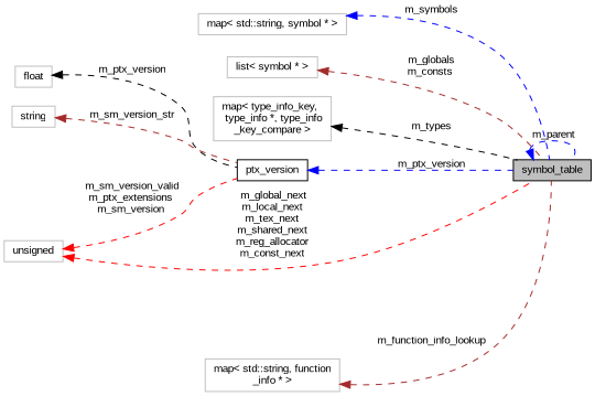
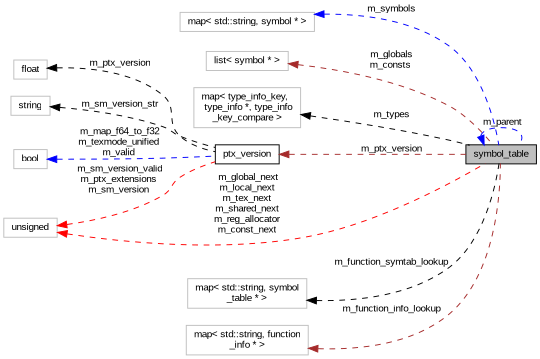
  digraph {
    fontname="Liberation Sans"
    rankdir=LR
    node [color=grey75 fontname="Liberation Sans" fontsize=10 shape=record]
    edge [color=brown dir=back fontname="Liberation Sans" fontsize=10 labelfontname=FreeSans labelfontsize=10 style=dashed]
    n1 [color=black fillcolor=grey75 fontcolor=black height=0.2 label=symbol_table style=filled width=0.4]
    n2 [height=0.2 label="map\< std::string, symbol * \>" width=0.4]
    n3 [height=0.2 label="list\< symbol * \>" width=0.4]
    n4 [height=0.2 label="map\< type_info_key,\l type_info *, type_info\l_key_compare \>" width=0.4]
    n5 [color=black height=0.2 label=ptx_version width=0.4]
    n6 [height=0.2 label=float width=0.4]
    n7 [height=0.2 label=string width=0.4]
+   n8 [height=0.2 label=bool width=0.4]
    n9 [height=0.2 label=unsigned width=0.4]
+   n10 [height=0.2 label="map\< std::string, symbol\l_table * \>" width=0.4]
    n11 [height=0.2 label="map\< std::string, function\l_info * \>" width=0.4]
    n1 -> n1 [color=blue label=" m_parent"]
    n2 -> n1 [color=blue label=" m_symbols"]
    n3 -> n1 [label=" m_globals\nm_consts"]
    n4 -> n1 [color=black label=" m_types"]
-   n5 -> n1 [color=blue label=" m_ptx_version"]
+   n5 -> n1 [label=" m_ptx_version"]
    n6 -> n5 [color=black label=" m_ptx_version"]
-   n7 -> n5 [label=" m_sm_version_str"]
+   n7 -> n5 [color=black label=" m_sm_version_str"]
+   n8 -> n5 [color=blue label=" m_map_f64_to_f32\nm_texmode_unified\nm_valid"]
    n9 -> n1 [color=red label=" m_global_next\nm_local_next\nm_tex_next\nm_shared_next\nm_reg_allocator\nm_const_next"]
    n9 -> n5 [color=red label=" m_sm_version_valid\nm_ptx_extensions\nm_sm_version"]
+   n10 -> n1 [color=black label=" m_function_symtab_lookup"]
    n11 -> n1 [label=" m_function_info_lookup"]
  }
